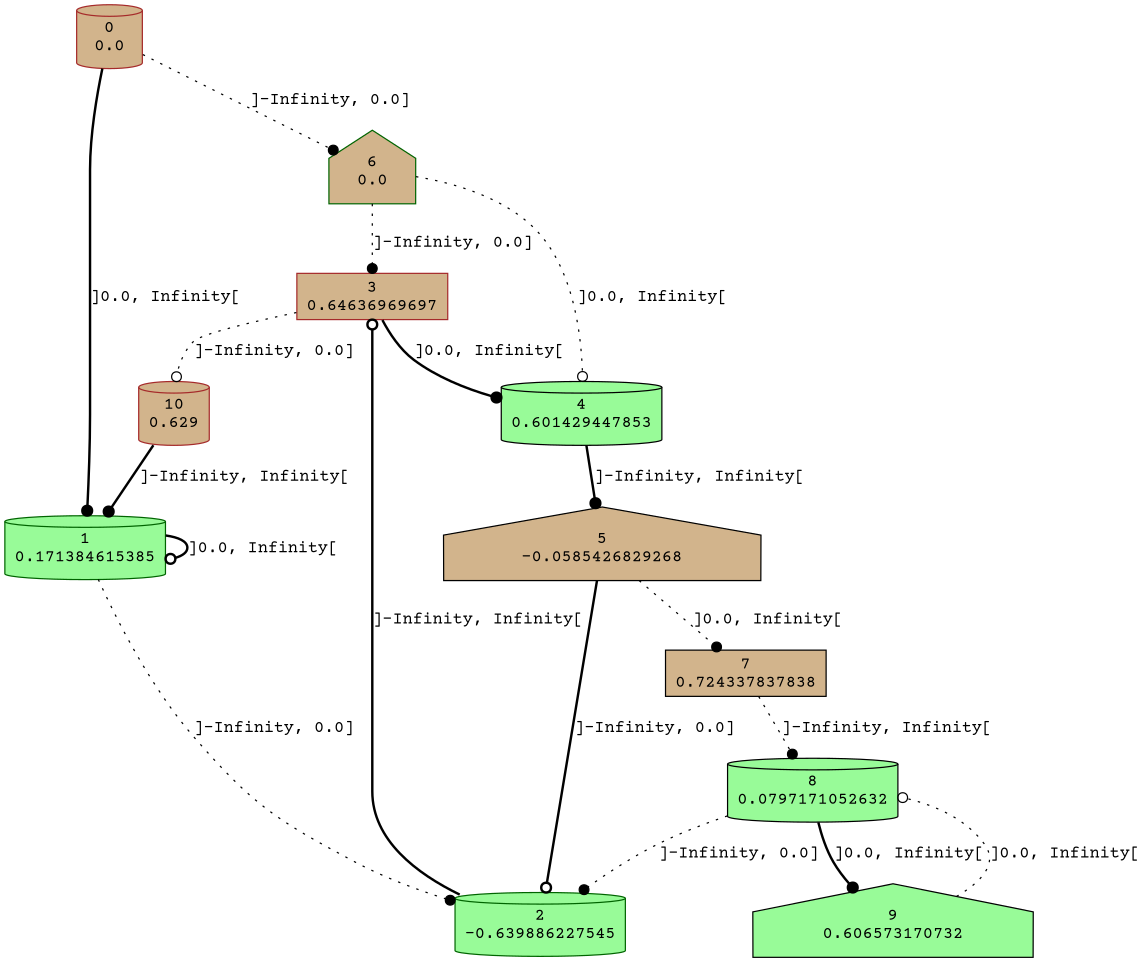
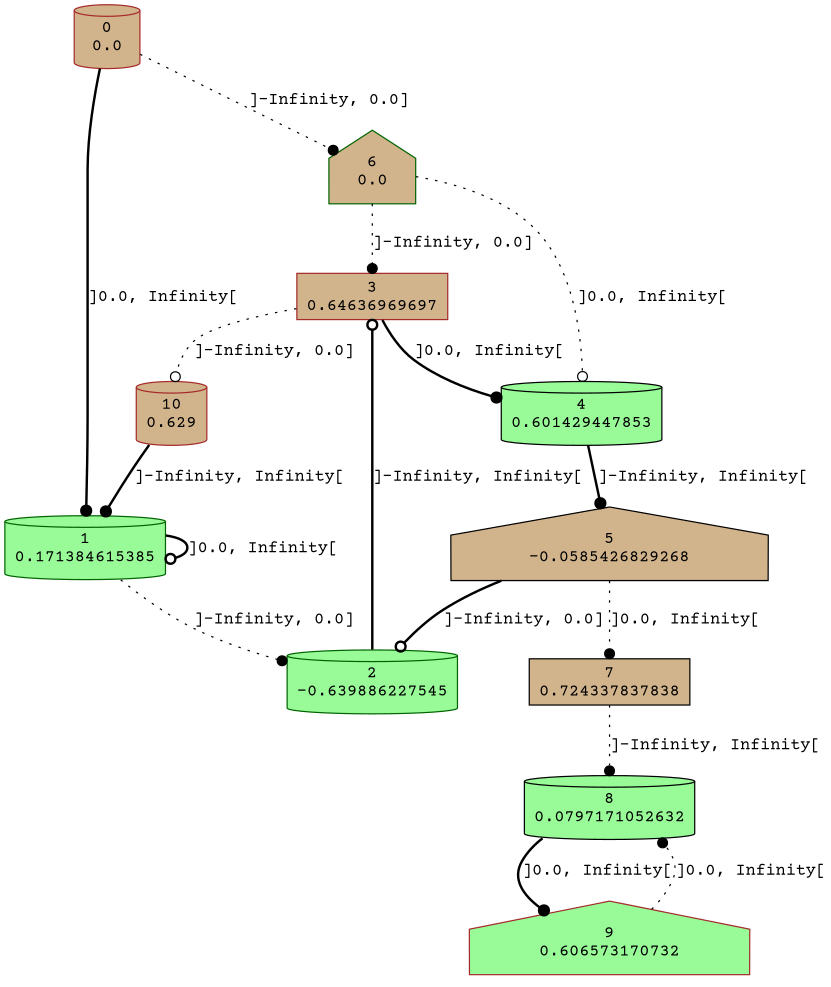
  digraph {
    fontname="Courier Prime"
    node [color=black fillcolor=tan fontname="Courier Prime" shape=cylinder style=filled]
    edge [arrowhead=dot fontname="Courier Prime" style=dotted]
    n1 [color=brown label="0\n0.0"]
    n2 [color=darkgreen label="6\n0.0" shape=house]
    n3 [color=darkgreen fillcolor=palegreen label="1\n0.171384615385"]
    n4 [color=brown label="3\n0.64636969697" shape=box]
    n5 [fillcolor=palegreen label="4\n0.601429447853"]
    n6 [color=darkgreen fillcolor=palegreen label="2\n-0.639886227545"]
    n7 [color=brown label="10\n0.629"]
    n8 [label="5\n-0.0585426829268" shape=house]
    n9 [label="7\n0.724337837838" shape=box]
    n10 [fillcolor=palegreen label="8\n0.0797171052632"]
-   n11 [fillcolor=palegreen label="9\n0.606573170732" shape=house]
+   n11 [color=brown fillcolor=palegreen label="9\n0.606573170732" shape=house]
    n1 -> n2 [label="]-Infinity, 0.0]"]
    n1 -> n3 [label="]0.0, Infinity[" style=bold]
    n2 -> n4 [label="]-Infinity, 0.0]"]
    n2 -> n5 [arrowhead=odot label="]0.0, Infinity["]
    n3 -> n3 [arrowhead=odot label="]0.0, Infinity[" style=bold]
    n3 -> n6 [label="]-Infinity, 0.0]"]
    n4 -> n5 [label="]0.0, Infinity[" style=bold]
    n4 -> n7 [arrowhead=odot label="]-Infinity, 0.0]"]
    n5 -> n8 [label="]-Infinity, Infinity[" style=bold]
    n6 -> n4 [arrowhead=odot label="]-Infinity, Infinity[" style=bold]
    n7 -> n3 [label="]-Infinity, Infinity[" style=bold]
    n8 -> n6 [arrowhead=odot label="]-Infinity, 0.0]" style=bold]
    n8 -> n9 [label="]0.0, Infinity["]
    n9 -> n10 [label="]-Infinity, Infinity["]
-   n10 -> n6 [label="]-Infinity, 0.0]"]
    n10 -> n11 [label="]0.0, Infinity[" style=bold]
-   n11 -> n10 [arrowhead=odot label="]0.0, Infinity["]
+   n11 -> n10 [label="]0.0, Infinity["]
  }
